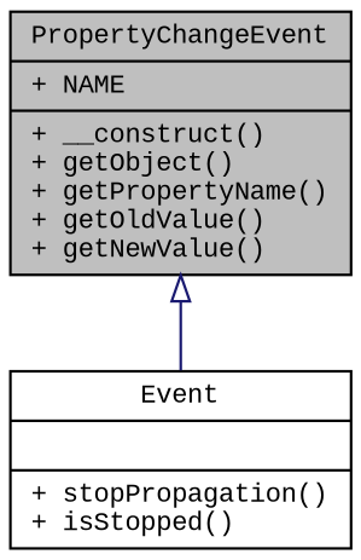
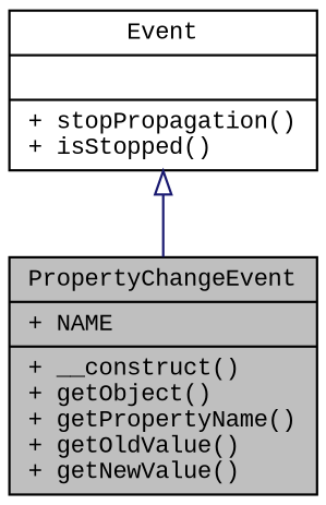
  digraph {
    fontname="Liberation Mono"
    node [color=black fontname="Liberation Mono" fontsize=10 shape=record style=filled]
    n1 [fillcolor=grey75 fontcolor=black height=0.2 label="{PropertyChangeEvent\n|+ NAME\l|+ __construct()\l+ getObject()\l+ getPropertyName()\l+ getOldValue()\l+ getNewValue()\l}" width=0.4]
    n2 [fillcolor=white height=0.2 label="{Event\n||+ stopPropagation()\l+ isStopped()\l}" width=0.4]
-   n1 -> n2 [arrowtail=onormal color=midnightblue dir=back fontname="Liberation Mono" fontsize=10 labelfontname=Helvetica labelfontsize=10 style=solid]
+   n2 -> n1 [arrowtail=onormal color=midnightblue dir=back fontname="Liberation Mono" fontsize=10 labelfontname=Helvetica labelfontsize=10 style=solid]
  }
